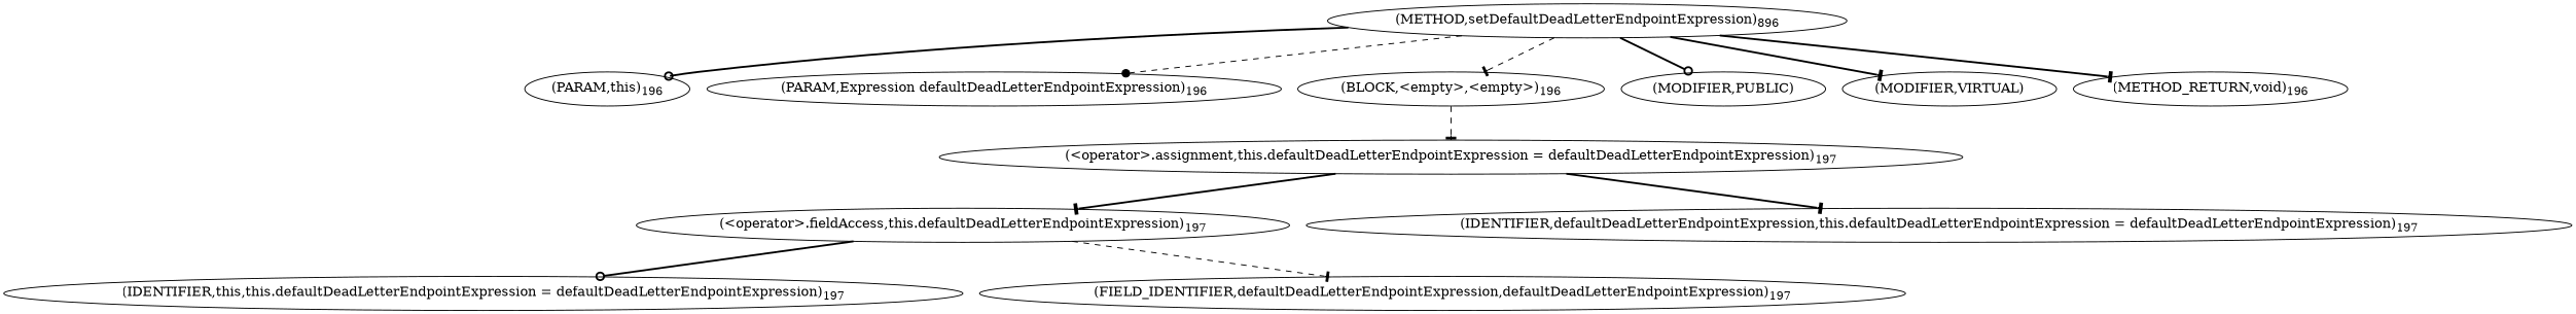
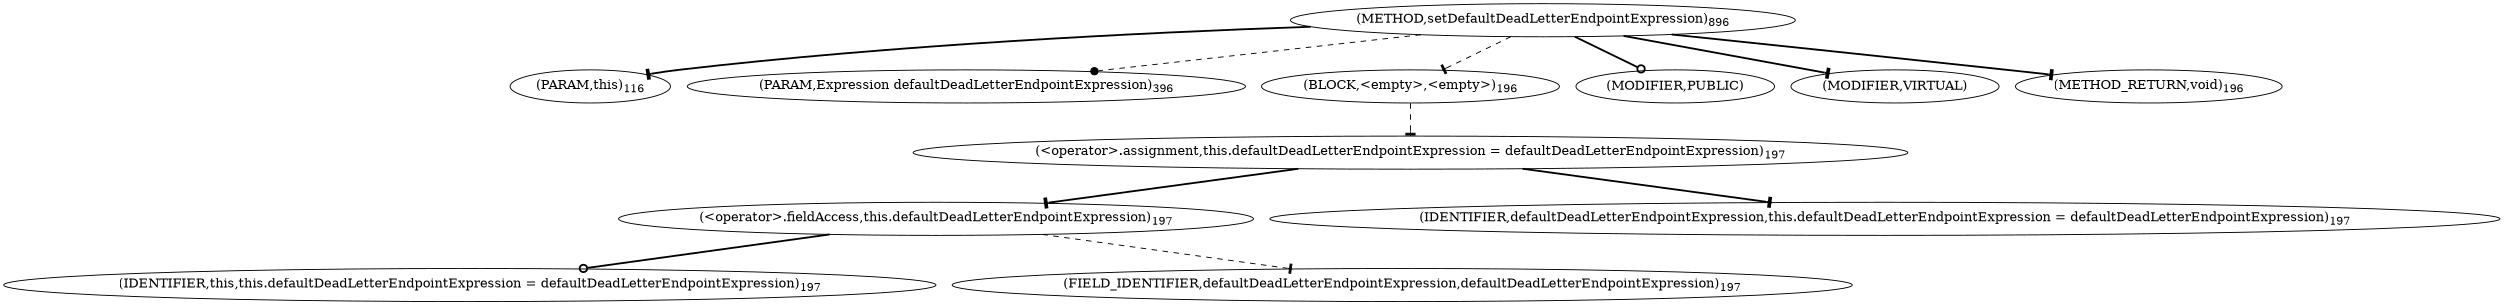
  digraph {
    edge [arrowhead=tee style=bold]
    n1 [label=<(METHOD,setDefaultDeadLetterEndpointExpression)<SUB>896</SUB>>]
-   n2 [label=<(PARAM,this)<SUB>196</SUB>>]
-   n3 [label=<(PARAM,Expression defaultDeadLetterEndpointExpression)<SUB>196</SUB>>]
+   n2 [label=<(PARAM,this)<SUB>116</SUB>>]
+   n3 [label=<(PARAM,Expression defaultDeadLetterEndpointExpression)<SUB>396</SUB>>]
    n4 [label=<(BLOCK,&lt;empty&gt;,&lt;empty&gt;)<SUB>196</SUB>>]
    n5 [label=<(MODIFIER,PUBLIC)>]
    n6 [label=<(MODIFIER,VIRTUAL)>]
    n7 [label=<(METHOD_RETURN,void)<SUB>196</SUB>>]
    n8 [label=<(&lt;operator&gt;.assignment,this.defaultDeadLetterEndpointExpression = defaultDeadLetterEndpointExpression)<SUB>197</SUB>>]
    n9 [label=<(&lt;operator&gt;.fieldAccess,this.defaultDeadLetterEndpointExpression)<SUB>197</SUB>>]
    n10 [label=<(IDENTIFIER,defaultDeadLetterEndpointExpression,this.defaultDeadLetterEndpointExpression = defaultDeadLetterEndpointExpression)<SUB>197</SUB>>]
    n11 [label=<(IDENTIFIER,this,this.defaultDeadLetterEndpointExpression = defaultDeadLetterEndpointExpression)<SUB>197</SUB>>]
    n12 [label=<(FIELD_IDENTIFIER,defaultDeadLetterEndpointExpression,defaultDeadLetterEndpointExpression)<SUB>197</SUB>>]
-   n1 -> n2 [arrowhead=odot]
+   n1 -> n2
    n1 -> n3 [arrowhead=dot style=dashed]
    n1 -> n4 [style=dashed]
    n1 -> n5 [arrowhead=odot]
    n1 -> n6
    n1 -> n7
    n4 -> n8 [style=dashed]
    n8 -> n9
    n8 -> n10
    n9 -> n11 [arrowhead=odot]
    n9 -> n12 [style=dashed]
  }
